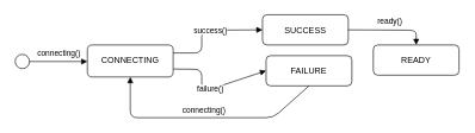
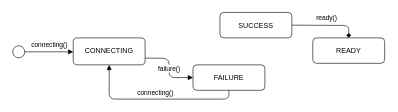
  <mxCell id="0" />
  <mxCell id="1" parent="0" />
  <mxCell id="2" value="CONNECTING" style="shape=ext;rounded=1;html=1;whiteSpace=wrap;" parent="1" vertex="1"><mxGeometry x="121" y="62.75" width="120" height="45" as="geometry" /></mxCell>
  <mxCell id="3" value="&lt;div&gt;SUCCESS&lt;/div&gt;" style="shape=ext;rounded=1;html=1;whiteSpace=wrap;" parent="1" vertex="1"><mxGeometry x="366" y="20.25" width="120" height="42.5" as="geometry" /></mxCell>
  <mxCell id="4" value="READY" style="shape=ext;rounded=1;html=1;whiteSpace=wrap;" parent="1" vertex="1"><mxGeometry x="521" y="62.75" width="120" height="42.5" as="geometry" /></mxCell>
- <mxCell id="5" value="&lt;div&gt;FAILURE&lt;/div&gt;" style="shape=ext;rounded=1;html=1;whiteSpace=wrap;" parent="1" vertex="1"><mxGeometry x="371" y="77.75" width="120" height="42.5" as="geometry" /></mxCell>
+ <mxCell id="5" value="&lt;div&gt;FAILURE&lt;/div&gt;" style="shape=ext;rounded=1;html=1;whiteSpace=wrap;" parent="1" vertex="1"><mxGeometry x="321" y="107.75" width="120" height="42.5" as="geometry" /></mxCell>
  <mxCell id="6" value="connecting()" style="endArrow=block;endFill=1;endSize=6;html=1;exitX=1;exitY=0.5;exitDx=0;exitDy=0;" parent="1" edge="1" source="11"><mxGeometry y="12" width="100" relative="1" as="geometry"><mxPoint x="41" y="86" as="sourcePoint" /><mxPoint x="121" y="86" as="targetPoint" /><mxPoint as="offset" /></mxGeometry></mxCell>
- <mxCell id="7" value="success()" style="endArrow=block;endFill=1;endSize=6;html=1;entryX=0;entryY=0.5;entryDx=0;entryDy=0;exitX=1;exitY=0.25;exitDx=0;exitDy=0;" parent="1" edge="1" target="3" source="2"><mxGeometry x="0.071" width="100" relative="1" as="geometry"><mxPoint x="241" y="86" as="sourcePoint" /><mxPoint x="321" y="86" as="targetPoint" /><mxPoint as="offset" /><Array as="points"><mxPoint x="281" y="74" /><mxPoint x="281" y="42" /></Array></mxGeometry></mxCell>
- <mxCell id="8" value="ready()" style="endArrow=block;endFill=1;endSize=6;html=1;exitX=1;exitY=0.5;exitDx=0;exitDy=0;entryX=0.5;entryY=0;entryDx=0;entryDy=0;" parent="1" edge="1" target="4" source="3"><mxGeometry y="12" width="100" relative="1" as="geometry"><mxPoint x="441" y="86" as="sourcePoint" /><mxPoint x="521" y="86" as="targetPoint" /><mxPoint as="offset" /><Array as="points"><mxPoint x="581" y="42" /></Array></mxGeometry></mxCell>
+ <mxCell id="8" value="ready()" style="endArrow=diamond;endFill=1;endSize=6;html=1;exitX=1;exitY=0.5;exitDx=0;exitDy=0;entryX=0.5;entryY=0;entryDx=0;entryDy=0;" parent="1" edge="1" target="4" source="3"><mxGeometry y="12" width="100" relative="1" as="geometry"><mxPoint x="441" y="86" as="sourcePoint" /><mxPoint x="521" y="86" as="targetPoint" /><mxPoint as="offset" /><Array as="points"><mxPoint x="581" y="42" /></Array></mxGeometry></mxCell>
  <mxCell id="9" value="connecting()" style="endArrow=block;endFill=1;endSize=6;html=1;exitX=0.5;exitY=1;exitDx=0;exitDy=0;entryX=0.5;entryY=1;entryDx=0;entryDy=0;" parent="1" source="5" target="2" edge="1"><mxGeometry x="0.014" y="-11" width="100" relative="1" as="geometry"><mxPoint x="260.96" y="194.003" as="sourcePoint" /><mxPoint x="141" y="251.24" as="targetPoint" /><Array as="points"><mxPoint x="381" y="165" /><mxPoint x="181" y="165" /></Array><mxPoint as="offset" /></mxGeometry></mxCell>
  <mxCell id="10" value="failure()" style="endArrow=block;endFill=1;endSize=6;html=1;exitX=1;exitY=0.75;exitDx=0;exitDy=0;entryX=0;entryY=0.5;entryDx=0;entryDy=0;" parent="1" source="2" target="5" edge="1"><mxGeometry x="0.018" width="100" relative="1" as="geometry"><mxPoint x="371" y="124" as="sourcePoint" /><mxPoint x="321" y="114" as="targetPoint" /><mxPoint as="offset" /><Array as="points"><mxPoint x="281" y="97" /><mxPoint x="281" y="129" /></Array></mxGeometry></mxCell>
  <mxCell id="11" value="" style="ellipse;whiteSpace=wrap;html=1;aspect=fixed;rounded=0;" vertex="1" parent="1"><mxGeometry x="20" y="76" width="20" height="20" as="geometry" /></mxCell>
